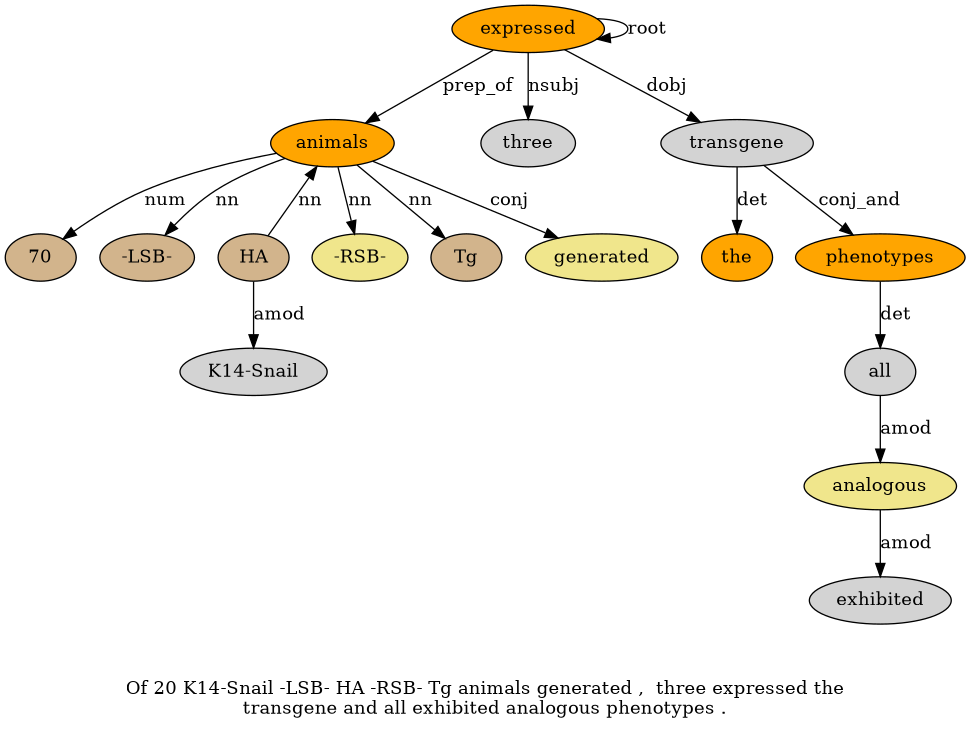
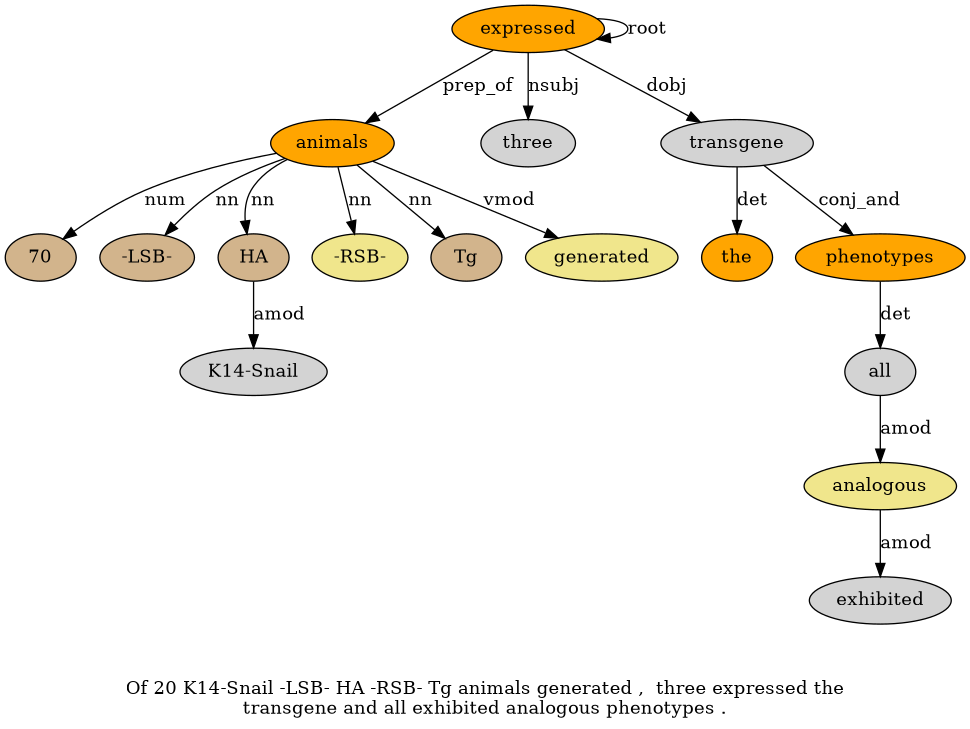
  digraph {
    label="Of 20 K14-Snail -LSB- HA -RSB- Tg animals generated ,  three expressed the\ntransgene and all exhibited analogous phenotypes ."
    node [fillcolor=lightgrey style=filled]
    n1 [fillcolor=orange label=animals]
    n2 [fillcolor=tan label=70]
    n3 [fillcolor=tan label="-LSB-"]
    n4 [fillcolor=tan label=HA]
    n5 [fillcolor=khaki label="-RSB-"]
    n6 [fillcolor=tan label=Tg]
    n7 [fillcolor=khaki label=generated]
    n8 [label="K14-Snail"]
    n9 [fillcolor=orange label=expressed]
    n10 [label=three]
    n11 [label=transgene]
    n12 [fillcolor=orange label=the]
    n13 [fillcolor=orange label=phenotypes]
    n14 [label=all]
    n15 [fillcolor=khaki label=analogous]
    n16 [label=exhibited]
    n1 -> n2 [label=num]
    n1 -> n3 [label=nn]
-   n4 -> n1 [label=nn]
+   n1 -> n4 [label=nn]
    n1 -> n5 [label=nn]
    n1 -> n6 [label=nn]
-   n1 -> n7 [label=conj]
+   n1 -> n7 [label=vmod]
    n4 -> n8 [label=amod]
    n9 -> n1 [label=prep_of]
    n9 -> n9 [label=root]
    n9 -> n10 [label=nsubj]
    n9 -> n11 [label=dobj]
    n11 -> n12 [label=det]
    n11 -> n13 [label=conj_and]
    n13 -> n14 [label=det]
    n14 -> n15 [label=amod]
    n15 -> n16 [label=amod]
  }
